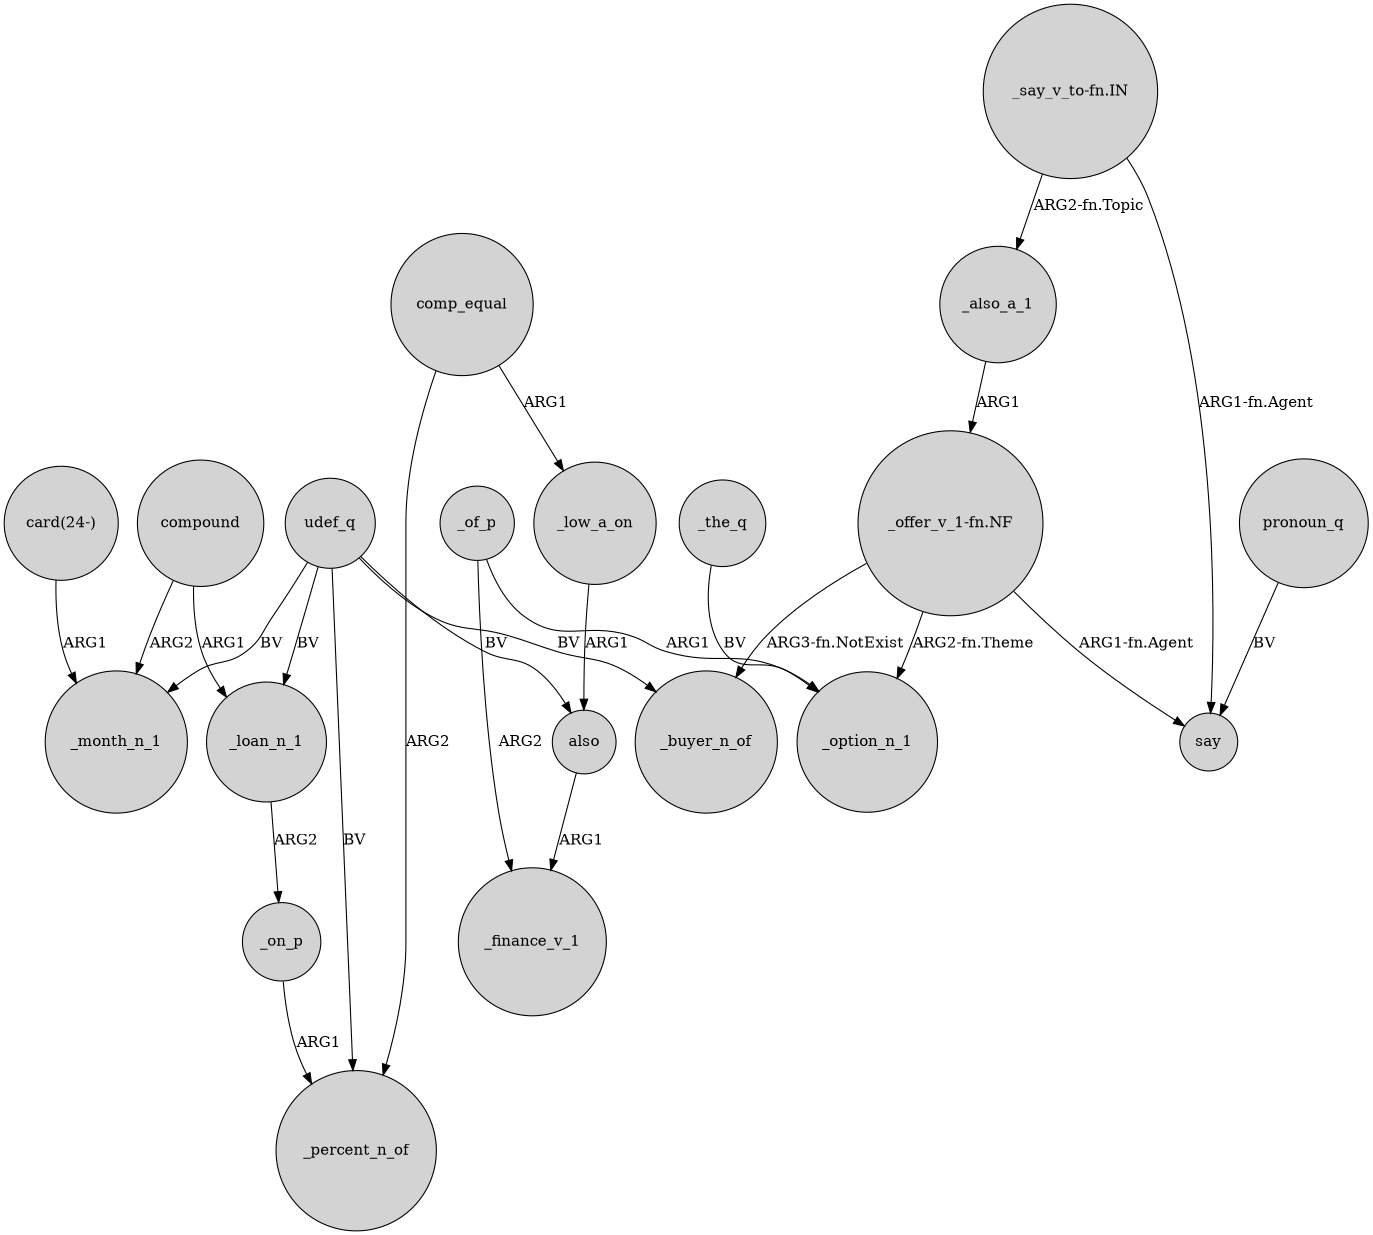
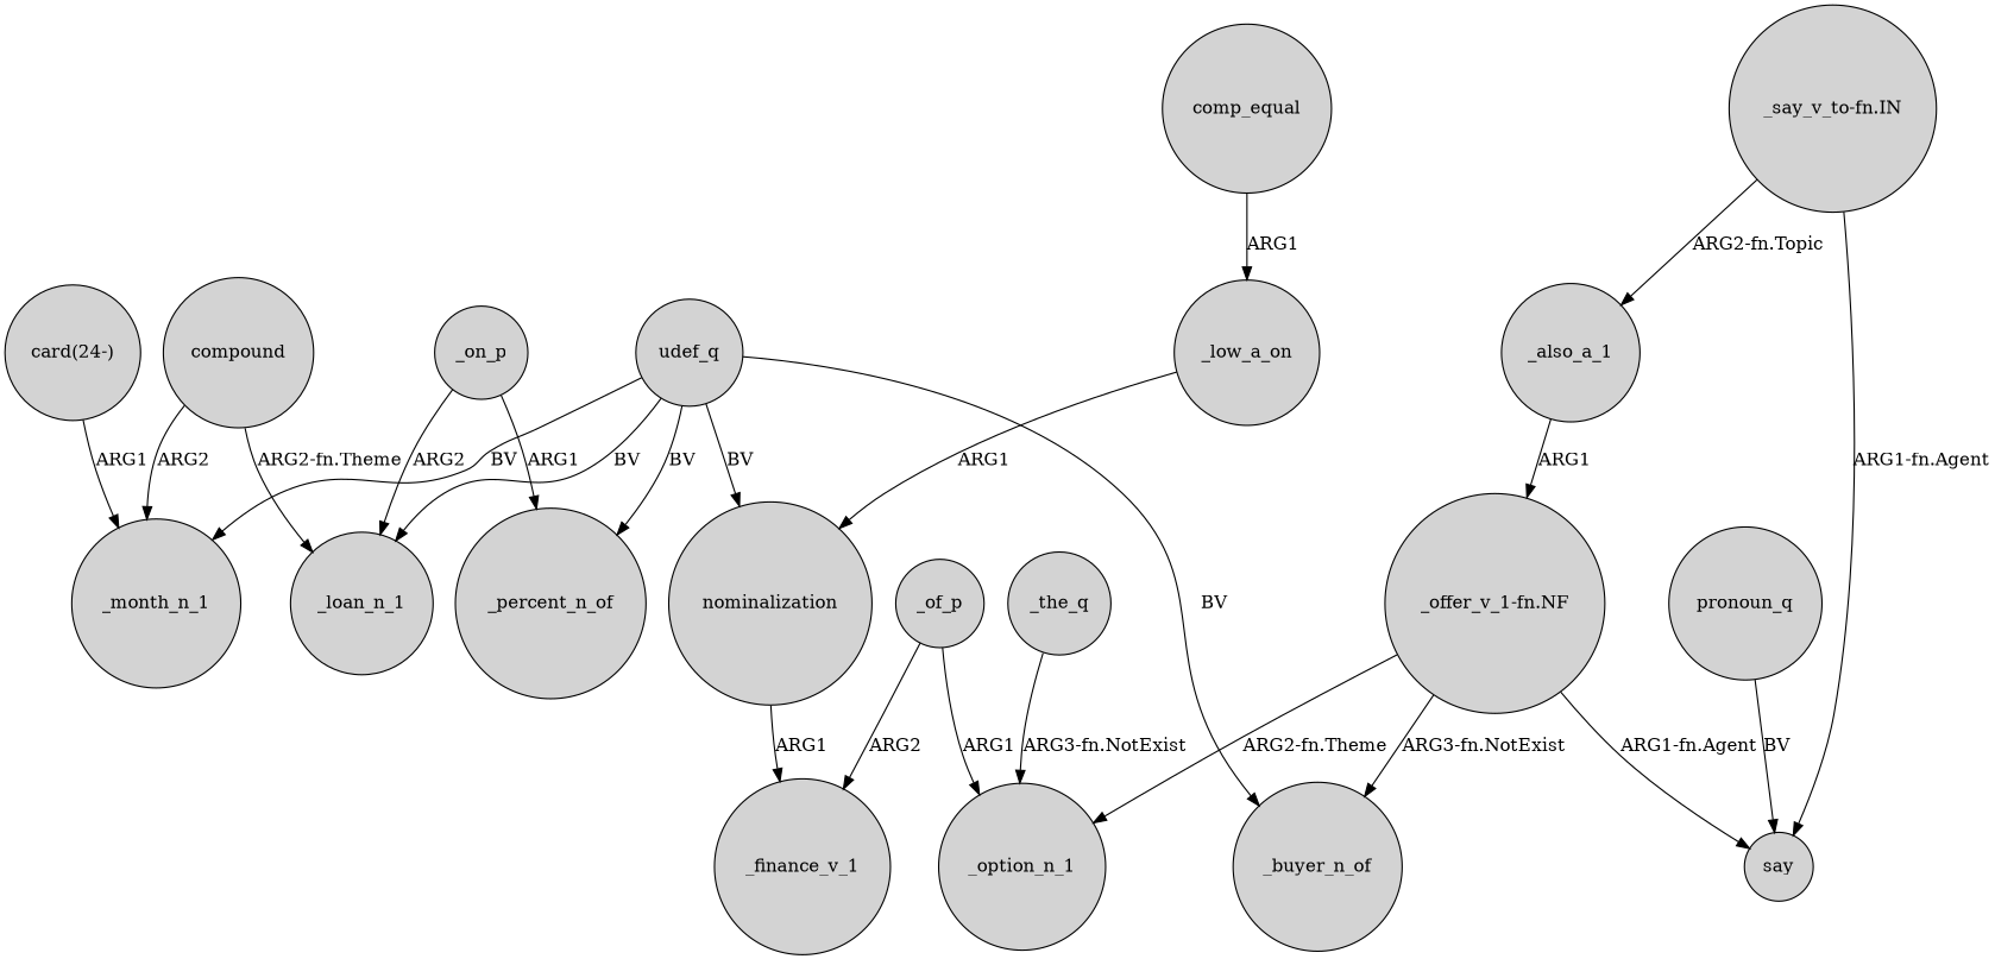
  digraph {
    node [shape=circle style=filled]
    compound
    _month_n_1
    _loan_n_1
    _on_p
    _percent_n_of
    "_say_v_to-fn.IN"
    _also_a_1
    n8 [label=say]
    "_offer_v_1-fn.NF"
    _buyer_n_of
    _option_n_1
    udef_q
-   nominalization [label=also]
+   nominalization
    _finance_v_1
    _the_q
    comp_equal
    _low_a_on
    pronoun_q
    _of_p
    "card(24-)"
    compound -> _month_n_1 [label=ARG2]
-   compound -> _loan_n_1 [label=ARG1]
-   _loan_n_1 -> _on_p [label=ARG2]
+   compound -> _loan_n_1 [label="ARG2-fn.Theme"]
+   _on_p -> _loan_n_1 [label=ARG2]
    _on_p -> _percent_n_of [label=ARG1]
    "_say_v_to-fn.IN" -> _also_a_1 [label="ARG2-fn.Topic"]
    "_say_v_to-fn.IN" -> n8 [label="ARG1-fn.Agent"]
    _also_a_1 -> "_offer_v_1-fn.NF" [label=ARG1]
    "_offer_v_1-fn.NF" -> n8 [label="ARG1-fn.Agent"]
    "_offer_v_1-fn.NF" -> _buyer_n_of [label="ARG3-fn.NotExist"]
    "_offer_v_1-fn.NF" -> _option_n_1 [label="ARG2-fn.Theme"]
    udef_q -> _month_n_1 [label=BV]
    udef_q -> _loan_n_1 [label=BV]
    udef_q -> _percent_n_of [label=BV]
    udef_q -> _buyer_n_of [label=BV]
    udef_q -> nominalization [label=BV]
    nominalization -> _finance_v_1 [label=ARG1]
-   _the_q -> _option_n_1 [label=BV]
-   comp_equal -> _percent_n_of [label=ARG2]
+   _the_q -> _option_n_1 [label="ARG3-fn.NotExist"]
    comp_equal -> _low_a_on [label=ARG1]
    _low_a_on -> nominalization [label=ARG1]
    pronoun_q -> n8 [label=BV]
    _of_p -> _option_n_1 [label=ARG1]
    _of_p -> _finance_v_1 [label=ARG2]
    "card(24-)" -> _month_n_1 [label=ARG1]
  }
